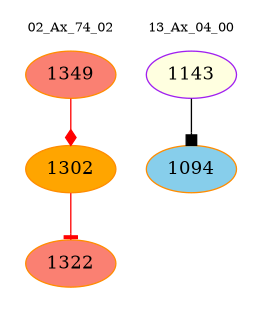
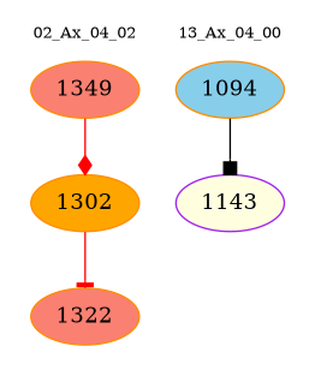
  digraph {
    node [color=darkorange fillcolor=salmon style=filled]
    edge [color=red]
    n1 [fillcolor=orange label=1302]
    n2 [label=1322]
    n3 [label=1349]
    n4 [fillcolor=skyblue label=1094]
    n5 [color=purple fillcolor=lightyellow label=1143]
    subgraph cluster_1 {
      color=white
      fontsize=10
-     label="02_Ax_74_02"
+     label="02_Ax_04_02"
      n1
      n2
      n3
    }
    subgraph cluster_2 {
      color=white
      fontsize=10
      label="13_Ax_04_00"
      n4
      n5
    }
    n1 -> n2 [arrowhead=tee]
    n3 -> n1 [arrowhead=diamond]
-   n5 -> n4 [arrowhead=box color=black]
+   n4 -> n5 [arrowhead=box color=black]
  }
